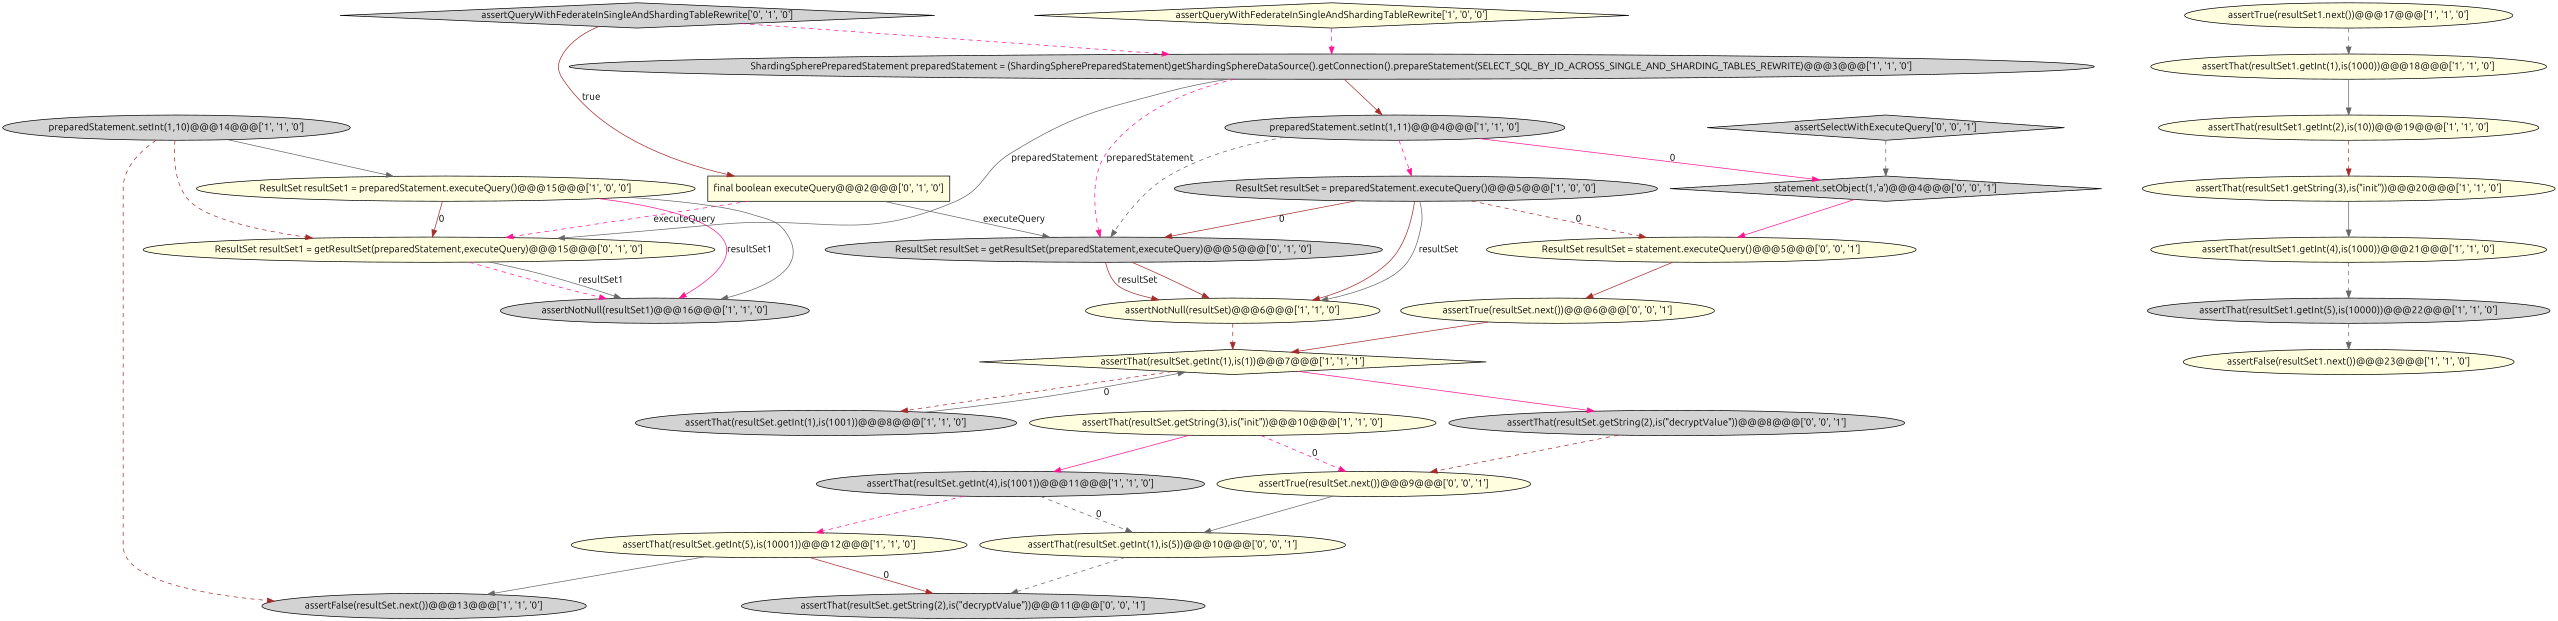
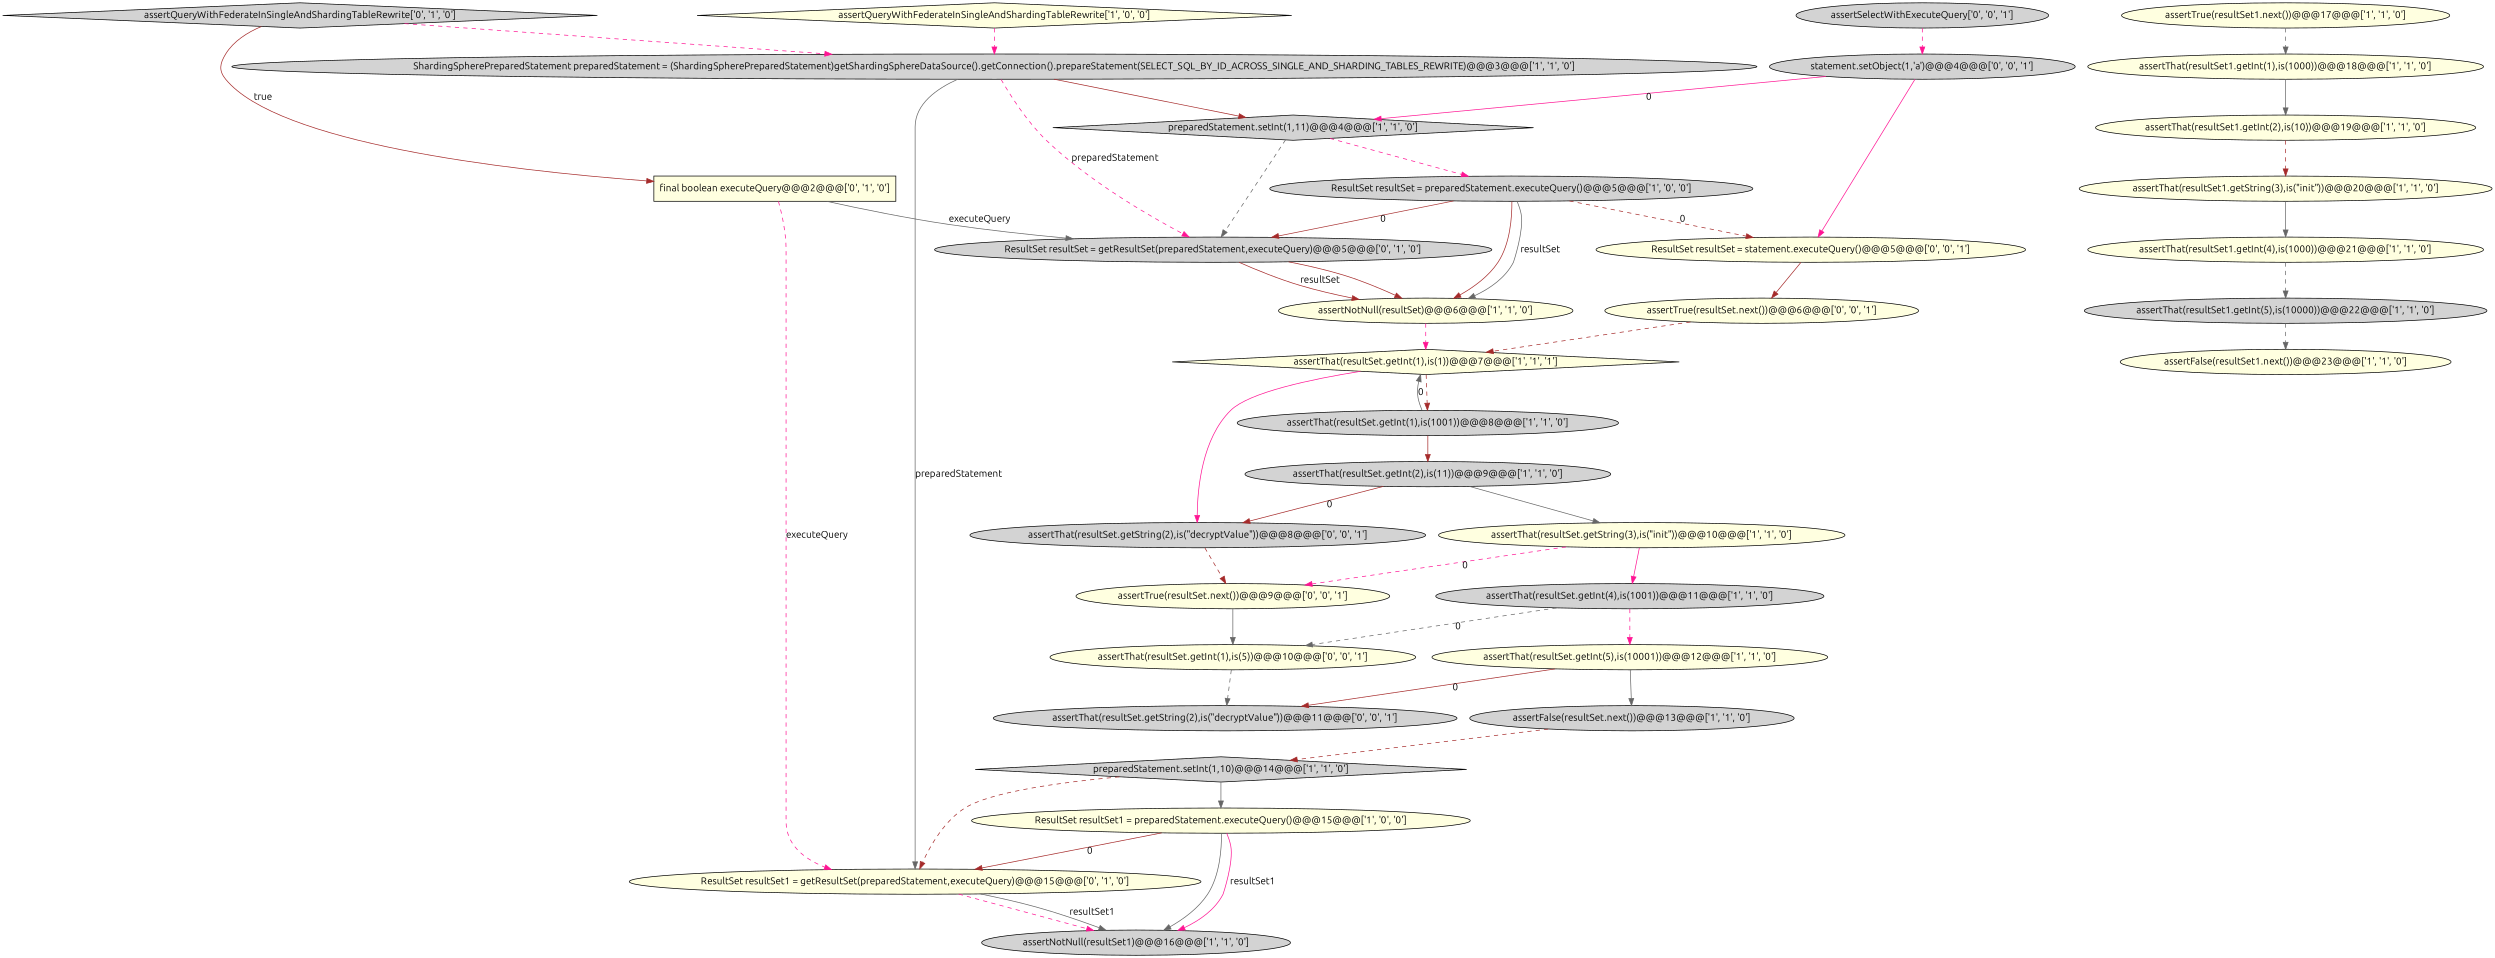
  digraph {
    fontname=Ubuntu
    node [fillcolor=lightyellow fontname=Ubuntu shape=ellipse style=filled]
    edge [color=brown fontname=Ubuntu style=solid]
    n1 [label="ResultSet resultSet = statement.executeQuery()@@@5@@@['0', '0', '1']"]
    n2 [label="assertTrue(resultSet.next())@@@6@@@['0', '0', '1']"]
    n3 [label="assertThat(resultSet.getInt(1),is(1))@@@7@@@['1', '1', '1']" shape=diamond]
    n4 [fillcolor=lightgrey label="assertThat(resultSet.getString(2),is(\"decryptValue\"))@@@11@@@['0', '0', '1']"]
    n5 [fillcolor=lightgrey label="assertThat(resultSet1.getInt(5),is(10000))@@@22@@@['1', '1', '0']"]
    n6 [label="assertFalse(resultSet1.next())@@@23@@@['1', '1', '0']"]
+   n7 [fillcolor=lightgrey label="assertThat(resultSet.getInt(2),is(11))@@@9@@@['1', '1', '0']"]
    n8 [fillcolor=lightgrey label="assertThat(resultSet.getString(2),is(\"decryptValue\"))@@@8@@@['0', '0', '1']"]
    n9 [label="assertThat(resultSet.getString(3),is(\"init\"))@@@10@@@['1', '1', '0']"]
    n10 [label="assertTrue(resultSet.next())@@@9@@@['0', '0', '1']"]
    n11 [fillcolor=lightgrey label="assertThat(resultSet.getInt(4),is(1001))@@@11@@@['1', '1', '0']"]
    n12 [label="final boolean executeQuery@@@2@@@['0', '1', '0']" shape=box]
    n13 [label="ResultSet resultSet1 = getResultSet(preparedStatement,executeQuery)@@@15@@@['0', '1', '0']"]
    n14 [fillcolor=lightgrey label="ResultSet resultSet = getResultSet(preparedStatement,executeQuery)@@@5@@@['0', '1', '0']"]
    n15 [fillcolor=lightgrey label="assertNotNull(resultSet1)@@@16@@@['1', '1', '0']"]
    n16 [label="assertNotNull(resultSet)@@@6@@@['1', '1', '0']"]
    n17 [fillcolor=lightgrey label="assertThat(resultSet.getInt(1),is(1001))@@@8@@@['1', '1', '0']"]
    n18 [label="assertThat(resultSet.getInt(1),is(5))@@@10@@@['0', '0', '1']"]
    n19 [fillcolor=lightgrey label="assertFalse(resultSet.next())@@@13@@@['1', '1', '0']"]
-   n20 [fillcolor=lightgrey label="preparedStatement.setInt(1,10)@@@14@@@['1', '1', '0']"]
+   n20 [fillcolor=lightgrey label="preparedStatement.setInt(1,10)@@@14@@@['1', '1', '0']" shape=diamond]
    n21 [label="ResultSet resultSet1 = preparedStatement.executeQuery()@@@15@@@['1', '0', '0']"]
    n22 [label="assertThat(resultSet1.getInt(1),is(1000))@@@18@@@['1', '1', '0']"]
    n23 [label="assertThat(resultSet1.getInt(2),is(10))@@@19@@@['1', '1', '0']"]
    n24 [label="assertThat(resultSet1.getString(3),is(\"init\"))@@@20@@@['1', '1', '0']"]
    n25 [label="assertThat(resultSet.getInt(5),is(10001))@@@12@@@['1', '1', '0']"]
    n26 [fillcolor=lightgrey label="ShardingSpherePreparedStatement preparedStatement = (ShardingSpherePreparedStatement)getShardingSphereDataSource().getConnection().prepareStatement(SELECT_SQL_BY_ID_ACROSS_SINGLE_AND_SHARDING_TABLES_REWRITE)@@@3@@@['1', '1', '0']"]
-   n27 [fillcolor=lightgrey label="preparedStatement.setInt(1,11)@@@4@@@['1', '1', '0']"]
-   n28 [fillcolor=lightgrey label="statement.setObject(1,'a')@@@4@@@['0', '0', '1']" shape=diamond]
+   n27 [fillcolor=lightgrey label="preparedStatement.setInt(1,11)@@@4@@@['1', '1', '0']" shape=diamond]
+   n28 [fillcolor=lightgrey label="statement.setObject(1,'a')@@@4@@@['0', '0', '1']"]
    n29 [fillcolor=lightgrey label="ResultSet resultSet = preparedStatement.executeQuery()@@@5@@@['1', '0', '0']"]
    n30 [label="assertTrue(resultSet1.next())@@@17@@@['1', '1', '0']"]
-   n31 [fillcolor=lightgrey label="assertSelectWithExecuteQuery['0', '0', '1']" shape=diamond]
+   n31 [fillcolor=lightgrey label="assertSelectWithExecuteQuery['0', '0', '1']"]
    n32 [label="assertThat(resultSet1.getInt(4),is(1000))@@@21@@@['1', '1', '0']"]
    n33 [fillcolor=lightgrey label="assertQueryWithFederateInSingleAndShardingTableRewrite['0', '1', '0']" shape=diamond]
    n34 [label="assertQueryWithFederateInSingleAndShardingTableRewrite['1', '0', '0']" shape=diamond]
    n1 -> n2
-   n2 -> n3
+   n2 -> n3 [style=dashed]
    n3 -> n8 [color=deeppink]
    n3 -> n17 [style=dashed]
    n5 -> n6 [color=gray40 style=dashed]
+   n7 -> n8 [label=0]
+   n7 -> n9 [color=gray40]
    n8 -> n10 [style=dashed]
    n9 -> n10 [color=deeppink label=0 style=dashed]
    n9 -> n11 [color=deeppink]
    n10 -> n18 [color=gray40]
    n11 -> n18 [color=gray40 label=0 style=dashed]
    n11 -> n25 [color=deeppink style=dashed]
    n12 -> n13 [color=deeppink label=executeQuery style=dashed]
    n12 -> n14 [color=gray40 label=executeQuery]
    n13 -> n15 [color=deeppink style=dashed]
    n13 -> n15 [color=gray40 label=resultSet1]
    n14 -> n16
    n14 -> n16 [label=resultSet]
-   n16 -> n3 [style=dashed]
+   n16 -> n3 [color=deeppink style=dashed]
    n17 -> n3 [color=gray40 label=0]
+   n17 -> n7
    n18 -> n4 [color=gray40 style=dashed]
-   n20 -> n19 [style=dashed]
+   n19 -> n20 [style=dashed]
    n20 -> n13 [style=dashed]
    n20 -> n21 [color=gray40]
    n21 -> n13 [label=0]
    n21 -> n15 [color=gray40]
    n21 -> n15 [color=deeppink label=resultSet1]
    n22 -> n23 [color=gray40]
    n23 -> n24 [style=dashed]
    n24 -> n32 [color=gray40]
    n25 -> n4 [label=0]
    n25 -> n19 [color=gray40]
    n26 -> n13 [color=gray40 label=preparedStatement]
    n26 -> n14 [color=deeppink label=preparedStatement style=dashed]
    n26 -> n27
    n27 -> n14 [color=gray40 style=dashed]
-   n27 -> n28 [color=deeppink label=0]
+   n28 -> n27 [color=deeppink label=0]
    n27 -> n29 [color=deeppink style=dashed]
    n28 -> n1 [color=deeppink]
    n29 -> n1 [label=0 style=dashed]
    n29 -> n14 [label=0]
    n29 -> n16
    n29 -> n16 [color=gray40 label=resultSet]
    n30 -> n22 [color=gray40 style=dashed]
-   n31 -> n28 [color=gray40 style=dashed]
+   n31 -> n28 [color=deeppink style=dashed]
    n32 -> n5 [color=gray40 style=dashed]
    n33 -> n12 [label=true]
    n33 -> n26 [color=deeppink style=dashed]
    n34 -> n26 [color=deeppink style=dashed]
  }
